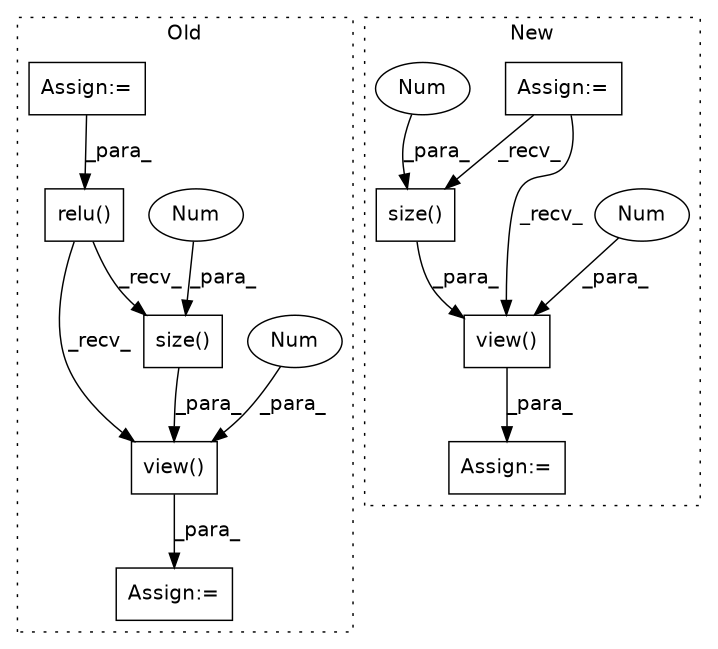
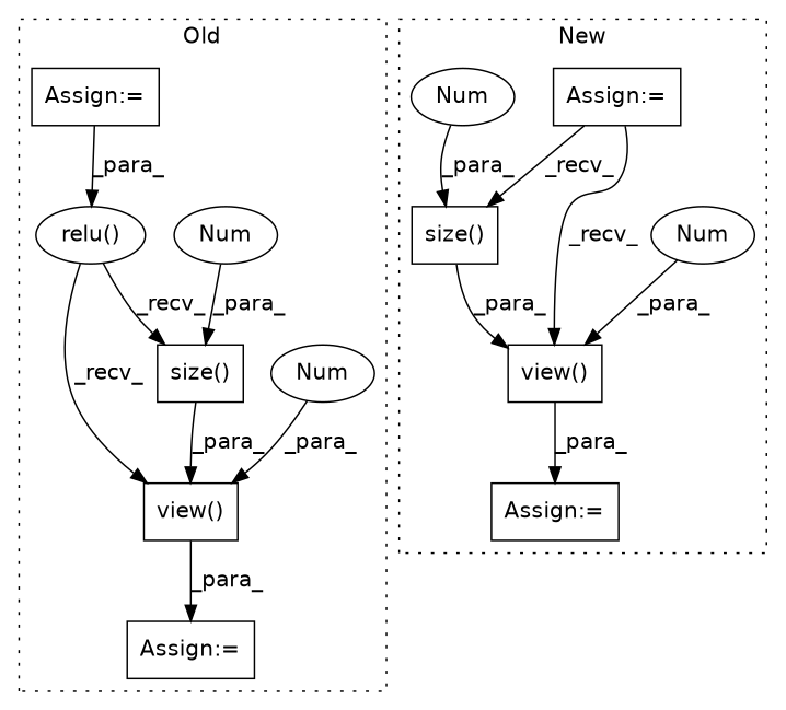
  digraph {
    fontname="DejaVu Sans"
    node [a=75 l=3 shape=box fontname="DejaVu Sans"]
    edge [fontname="DejaVu Sans"]
    n1 [l="7,1" label="size()" s="7087,7095"]
    n2 [a=76 l=1 label=Num s=7094 shape=ellipse]
    n3 [a=68 label="Assign:=" s=7077]
-   n4 [l="10,1" label="relu()" s="6889,6900"]
+   n4 [l="10,1" label="relu()" s="6889,6900" shape=ellipse]
    n5 [l="7,1" label="view()" s="7080,7100"]
    n6 [a=76 l=2 label=Num s=7098 shape=ellipse]
    n7 [a=68 label="Assign:=" s=6862]
    n8 [l="9,1" label="view()" s="6137,6161"]
    n9 [a=76 l=2 label=Num s=6159 shape=ellipse]
    n10 [a=68 label="Assign:=" s=6134]
    n11 [a=68 label="Assign:=" s=6099]
    n12 [l="9,1" label="size()" s="6146,6156"]
    n13 [a=76 l=1 label=Num s=6155 shape=ellipse]
    subgraph cluster_1 {
      label=Old
      style=dotted
      n1
      n2
      n3
      n4
      n5
      n6
      n7
    }
    subgraph cluster_2 {
      label=New
      style=dotted
      n8
      n9
      n10
      n11
      n12
      n13
    }
    n1 -> n5 [label=_para_]
    n2 -> n1 [label=_para_]
    n4 -> n1 [label=_recv_]
    n4 -> n5 [label=_recv_]
    n5 -> n3 [label=_para_]
    n6 -> n5 [label=_para_]
    n7 -> n4 [label=_para_]
    n8 -> n10 [label=_para_]
    n9 -> n8 [label=_para_]
    n11 -> n8 [label=_recv_]
    n11 -> n12 [label=_recv_]
    n12 -> n8 [label=_para_]
    n13 -> n12 [label=_para_]
  }
